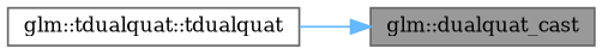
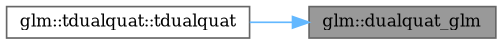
  digraph {
    rankdir=RL
    fontname="DejaVu Serif"
    node [fontname="DejaVu Serif" fontsize=10 shape=box style=filled]
-   n1 [color=gray40 fillcolor=grey60 fontcolor=black height=0.2 label="glm::dualquat_cast" width=0.4]
+   n1 [color=gray40 fillcolor=grey60 fontcolor=black height=0.2 label="glm::dualquat_glm" width=0.4]
    n2 [color=grey40 fillcolor=white height=0.2 label="glm::tdualquat::tdualquat" width=0.4]
    n1 -> n2 [color=steelblue1 dir=back fontname="DejaVu Serif" fontsize=10 labelfontname=Helvetica labelfontsize=10 style=solid]
  }
